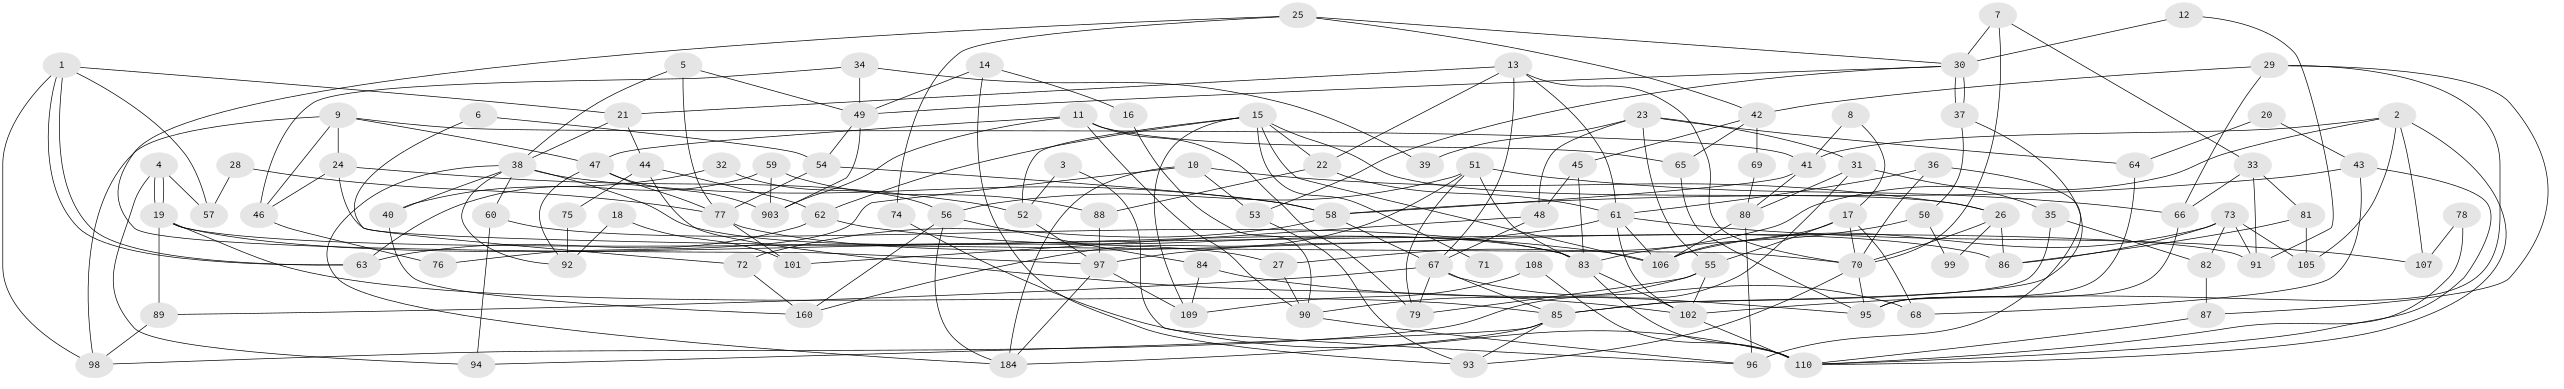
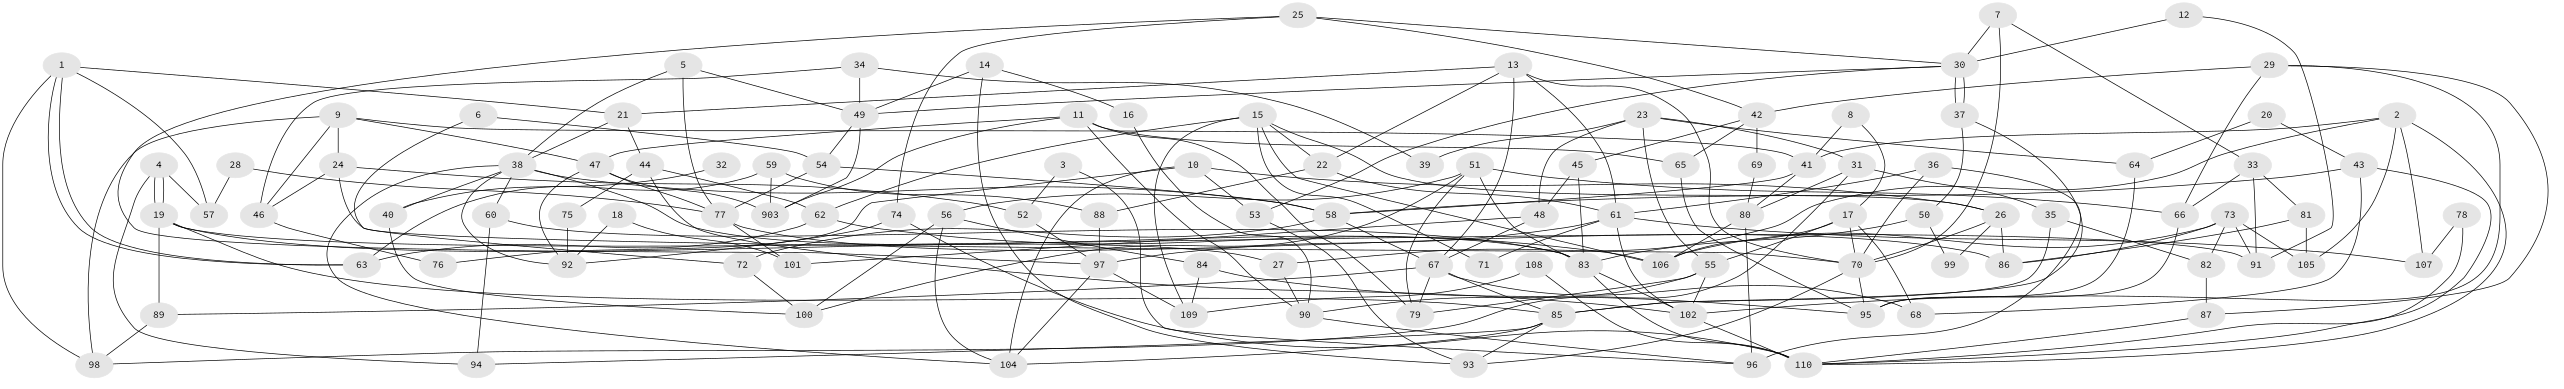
  graph {
    fontname="Source Code Pro"
    node [color=gray90 fontname="Source Code Pro" style=filled]
    edge [fontname="Source Code Pro"]
    1
    21
    57
    63
    98
    38
    44
    2
    27
    41
    105
    107
    110
    90
    80
    58
    3
    52
    96
    97
    4
    19
    94
    91
    85
    89
    5
    49
    77
-   104 [label=184]
+   104
    92
    40
    60
    83
    54
    n36 [label=903]
    101
    86
    6
    72
-   100 [label=160]
+   100
    7
    30
    33
    70
    53
    37
    66
    81
    93
    95
    8
    17
    106
    55
    68
    9
    24
    46
    47
    76
    10
    26
    99
    11
    65
    79
    12
    13
    22
    61
    67
    88
    71
    102
    14
    16
    15
    62
    109
    18
    20
    43
    64
    75
    23
    31
    39
    48
    35
    25
    42
    74
    45
    69
    28
    29
    87
    50
    82
    32
    56
    84
    34
    36
    51
    59
    73
    78
    108
    1 -- 21
    1 -- 57
    1 -- 63
    1 -- 63
    1 -- 98
    21 -- 38
    21 -- 44
    38 -- 58
    38 -- 104
    38 -- 92
    38 -- 40
    38 -- 60
    38 -- 83
    44 -- 102
    44 -- 62
    44 -- 75
    2 -- 27
    2 -- 41
    2 -- 105
    2 -- 107
    2 -- 110
    27 -- 90
    41 -- 80
    41 -- 58
    90 -- 96
    80 -- 96
    80 -- 106
    58 -- 72
    58 -- 67
    3 -- 52
    3 -- 96
    52 -- 97
    97 -- 104
    97 -- 109
    4 -- 57
    4 -- 19
    4 -- 19
    4 -- 94
    19 -- 27
    19 -- 91
    19 -- 85
    19 -- 89
    85 -- 94
    85 -- 104
    85 -- 93
    89 -- 98
    5 -- 38
    5 -- 49
    5 -- 77
    49 -- 54
    49 -- n36
    77 -- 101
    77 -- 86
    40 -- 100
    60 -- 94
    60 -- 83
    83 -- 110
    83 -- 102
    54 -- 58
    54 -- 77
    6 -- 54
    6 -- 72
    72 -- 100
    7 -- 30
    7 -- 33
    7 -- 70
    30 -- 49
    30 -- 53
    30 -- 37
    30 -- 37
    33 -- 91
    33 -- 66
    33 -- 81
    70 -- 93
    70 -- 95
    53 -- 93
    37 -- 85
    37 -- 50
    66 -- 95
    81 -- 105
    81 -- 86
    8 -- 41
    8 -- 17
    17 -- 70
    17 -- 106
    17 -- 55
    17 -- 68
    55 -- 90
    55 -- 79
    55 -- 102
    9 -- 98
    9 -- 41
    9 -- 24
    9 -- 46
    9 -- 47
    24 -- 52
    24 -- 70
    24 -- 46
    46 -- 76
    47 -- 77
    47 -- 92
    47 -- n36
    10 -- 104
    10 -- 53
    10 -- 76
    10 -- 26
    26 -- 86
    26 -- 70
    26 -- 99
    11 -- 90
    11 -- n36
    11 -- 47
    11 -- 65
    11 -- 79
    65 -- 95
    12 -- 91
    12 -- 30
    13 -- 21
    13 -- 70
    13 -- 22
    13 -- 61
    13 -- 67
    22 -- 61
    22 -- 88
    61 -- 107
    61 -- 97
-   61 -- 106
+   61 -- 71
    61 -- 102
    67 -- 85
    67 -- 89
    67 -- 68
    67 -- 79
    88 -- 97
    102 -- 110
    14 -- 49
    14 -- 93
    14 -- 16
    16 -- 90
-   15 -- 52
    15 -- 106
    15 -- 26
    15 -- 22
    15 -- 71
    15 -- 62
    15 -- 109
    62 -- 63
    62 -- 106
    18 -- 92
    18 -- 101
    20 -- 43
    20 -- 64
    43 -- 110
    43 -- 58
    43 -- 68
    64 -- 95
    75 -- 92
    23 -- 55
    23 -- 64
    23 -- 31
    23 -- 39
    23 -- 48
    31 -- 98
    31 -- 80
    31 -- 35
    48 -- 101
    48 -- 67
    35 -- 85
    35 -- 82
    25 -- 97
    25 -- 30
    25 -- 42
    25 -- 74
    42 -- 65
    42 -- 45
    42 -- 69
    74 -- 110
+   74 -- 92
    45 -- 83
    45 -- 48
    69 -- 80
    28 -- 57
    28 -- 77
    29 -- 66
    29 -- 102
    29 -- 42
    29 -- 87
    87 -- 110
    50 -- 83
    50 -- 99
    82 -- 87
    32 -- 40
-   32 -- 56
    56 -- 104
    56 -- 100
    56 -- 84
    84 -- 95
    84 -- 109
    34 -- 49
    34 -- 46
    34 -- 39
    36 -- 96
    36 -- 70
    36 -- 61
    51 -- 83
    51 -- 100
    51 -- 66
    51 -- 79
    51 -- 56
    59 -- 63
    59 -- n36
    59 -- 88
    73 -- 105
    73 -- 91
    73 -- 86
    73 -- 106
    73 -- 82
    78 -- 107
    78 -- 110
    108 -- 110
    108 -- 109
  }
